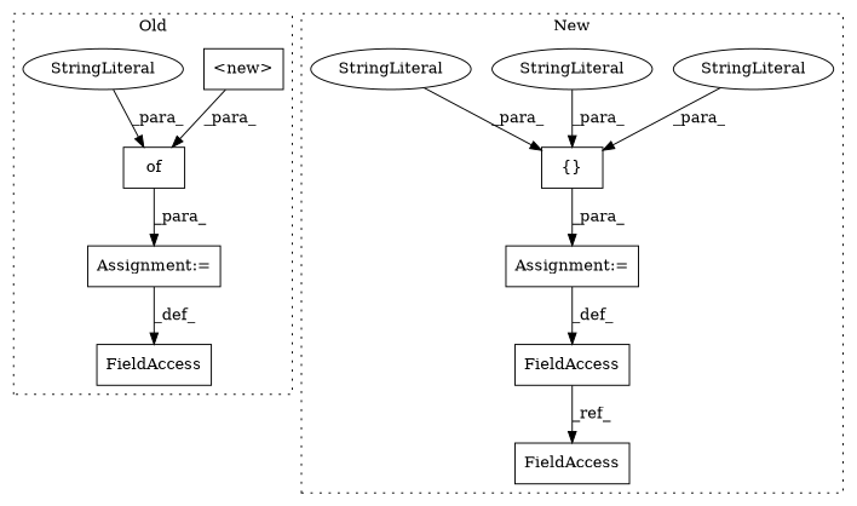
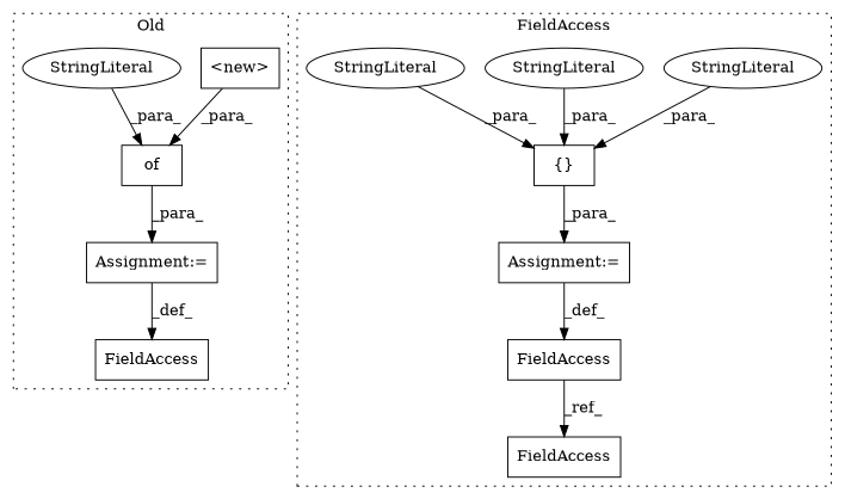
  digraph {
    node [a=45 l=6 shape=box]
    n1 [a=14 l=33 label="<new>" s=622]
    n2 [a=32 l="3,1" label=of s="354,940"]
    n3 [a=7 l=1 label="Assignment:=" s=349]
    n4 [l=13 label=StringLiteral s=525 shape=ellipse]
    n5 [a=22 label=FieldAccess s=343]
    n6 [a=4 l="1,1" label="{}" s="447,504"]
    n7 [a=7 l=1 label="Assignment:=" s=400]
    n8 [a=22 label=FieldAccess s=394]
    n9 [a=22 label=FieldAccess s=541]
    n10 [l=7 label=StringLiteral s=471 shape=ellipse]
    n11 [l=12 label=StringLiteral s=448 shape=ellipse]
    n12 [l=11 label=StringLiteral s=484 shape=ellipse]
    subgraph cluster_1 {
      label=Old
      style=dotted
      n1
      n2
      n3
      n4
      n5
    }
    subgraph cluster_2 {
-     label=New
+     label=FieldAccess
      style=dotted
      n6
      n7
      n8
      n9
      n10
      n11
      n12
    }
    n1 -> n2 [label=_para_]
    n2 -> n3 [label=_para_]
    n3 -> n5 [label=_def_]
    n4 -> n2 [label=_para_]
    n6 -> n7 [label=_para_]
    n7 -> n8 [label=_def_]
    n8 -> n9 [label=_ref_]
    n10 -> n6 [label=_para_]
    n11 -> n6 [label=_para_]
    n12 -> n6 [label=_para_]
  }
